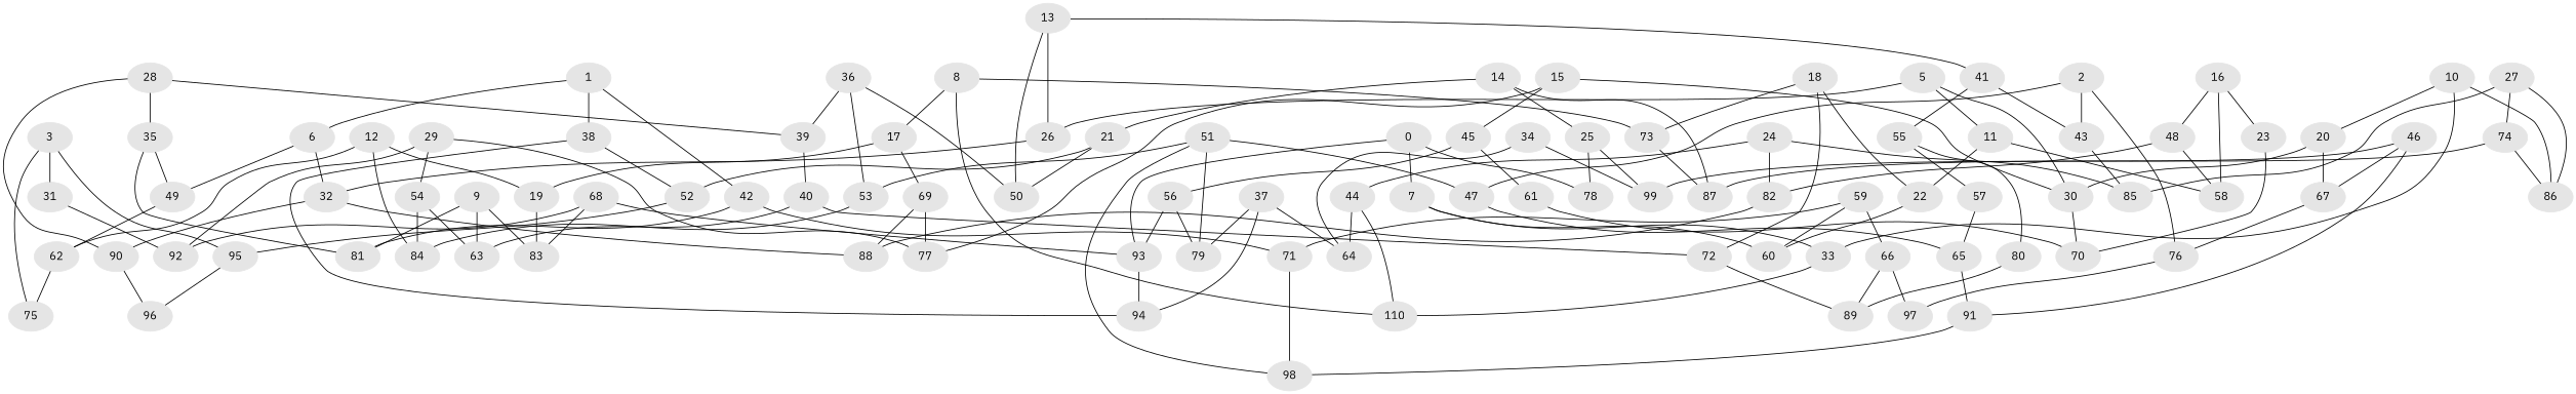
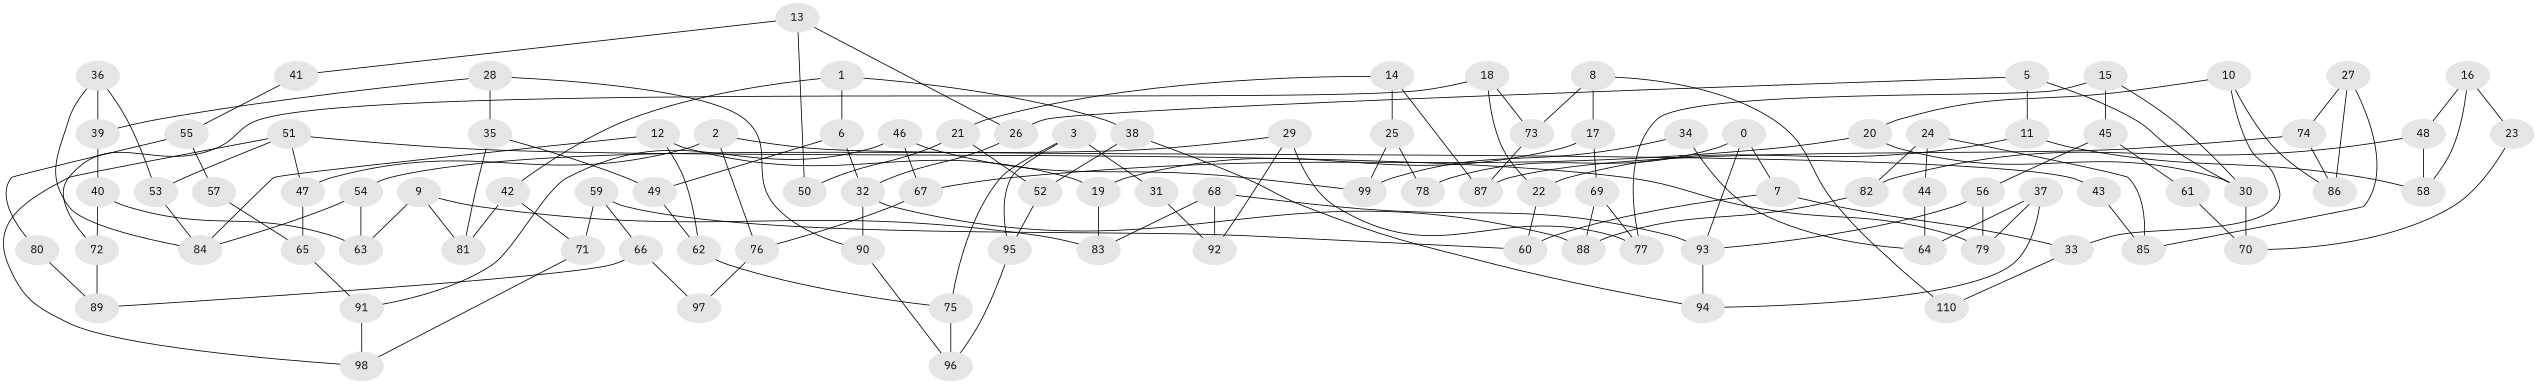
  graph {
    fontname="IBM Plex Sans"
    node [color=gray90 fontname="IBM Plex Sans" style=filled]
    edge [fontname="IBM Plex Sans"]
    1
    6
    38
    42
    49
    32
    52
    94
    81
    71
    2
    43
    47
    76
    85
    65
    97
    3
    31
    75
    95
    92
    96
    n24 [label=0]
    7
    78
    93
    33
    60
    5
    11
    26
    30
    22
    58
    70
    62
    80
    89
    n40 [label=110]
    8
    17
    73
    19
    69
    87
    9
    63
    83
    10
    20
    86
    67
    12
    84
    13
    41
    50
    55
    14
    21
    25
    99
    15
    45
    77
    23
    56
    61
    16
    48
    82
    88
    18
    72
    24
    44
    64
    90
    27
    74
    28
    35
    39
    40
    29
    54
    57
    34
    36
    53
    37
    79
    98
    46
    91
    51
    59
    66
    68
    1 -- 6
    1 -- 38
    1 -- 42
    6 -- 49
    6 -- 32
    38 -- 52
    38 -- 94
    42 -- 81
    42 -- 71
    49 -- 62
    32 -- 88
    32 -- 90
    52 -- 95
    71 -- 98
    2 -- 43
    2 -- 47
    2 -- 76
    43 -- 85
    47 -- 65
    76 -- 97
    65 -- 91
    3 -- 31
    3 -- 75
    3 -- 95
    31 -- 92
+   75 -- 96
    95 -- 96
    n24 -- 7
    n24 -- 78
    n24 -- 93
    7 -- 33
    7 -- 60
    93 -- 94
    33 -- n40
    5 -- 11
    5 -- 26
    5 -- 30
    11 -- 22
    11 -- 58
    26 -- 32
    30 -- 70
    22 -- 60
    62 -- 75
    80 -- 89
    8 -- n40
    8 -- 17
    8 -- 73
    17 -- 19
    17 -- 69
    73 -- 87
    19 -- 83
    69 -- 77
    69 -- 88
    9 -- 81
    9 -- 63
    9 -- 83
    10 -- 33
    10 -- 20
    10 -- 86
    20 -- 30
    20 -- 67
    67 -- 76
    12 -- 62
    12 -- 19
    12 -- 84
    13 -- 26
    13 -- 41
    13 -- 50
-   41 -- 43
    41 -- 55
    55 -- 80
    55 -- 57
    14 -- 87
    14 -- 21
    14 -- 25
    21 -- 52
    21 -- 50
    25 -- 78
    25 -- 99
    15 -- 30
    15 -- 45
    15 -- 77
    45 -- 56
    45 -- 61
    23 -- 70
    56 -- 93
    56 -- 79
    61 -- 70
    16 -- 58
    16 -- 23
    16 -- 48
    48 -- 58
    48 -- 82
    82 -- 88
    18 -- 22
    18 -- 73
    18 -- 72
    72 -- 89
    24 -- 85
    24 -- 82
    24 -- 44
-   44 -- n40
    44 -- 64
    90 -- 96
    27 -- 85
    27 -- 86
    27 -- 74
    74 -- 87
    74 -- 86
    28 -- 90
    28 -- 35
    28 -- 39
    35 -- 49
    35 -- 81
    39 -- 40
    40 -- 63
    40 -- 72
    29 -- 92
    29 -- 77
    29 -- 54
    54 -- 63
    54 -- 84
    57 -- 65
    34 -- 99
    34 -- 64
-   36 -- 50
+   36 -- 84
    36 -- 39
    36 -- 53
    53 -- 84
    37 -- 94
    37 -- 64
    37 -- 79
    46 -- 67
    46 -- 99
    46 -- 91
    91 -- 98
    51 -- 47
    51 -- 53
    51 -- 79
    51 -- 98
    59 -- 71
    59 -- 60
    59 -- 66
    66 -- 97
    66 -- 89
    68 -- 92
    68 -- 93
    68 -- 83
  }
